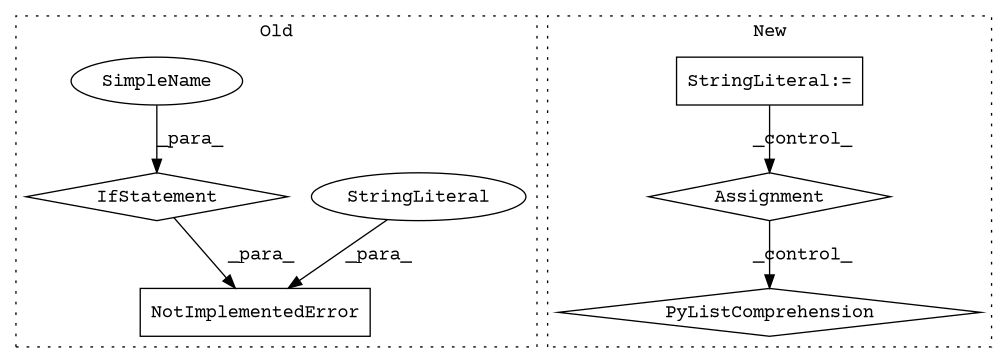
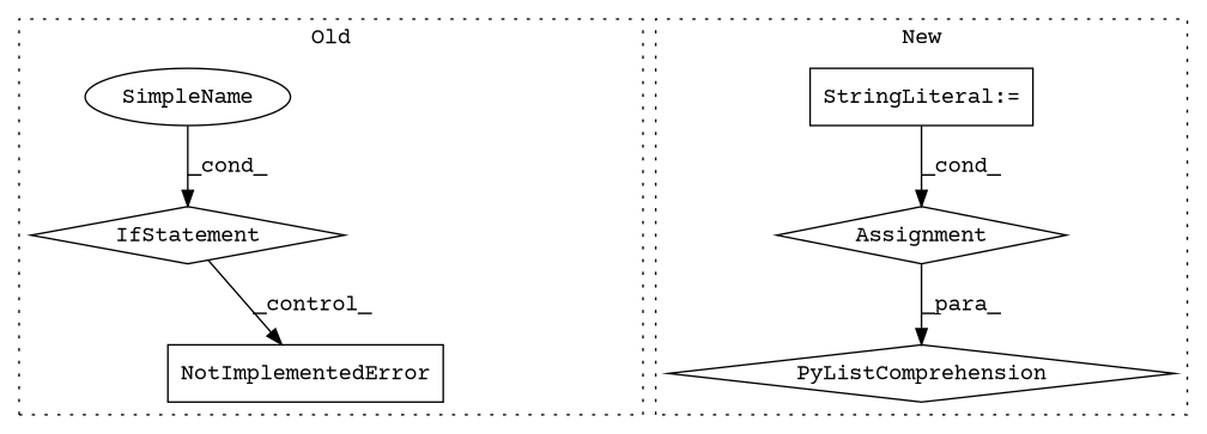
  digraph {
    fontname="Courier Prime"
    node [fontname="Courier Prime" shape=diamond]
    edge [fontname="Courier Prime"]
    n1 [a=32 l="20,1" label=NotImplementedError s="6245,6345" shape=box]
-   n2 [a=45 l=80 label=StringLiteral s=6265 shape=ellipse]
    n3 [a=25 l="4,2" label=IfStatement s="6201,6227"]
    n4 [a=42 label=SimpleName shape=ellipse]
    n5 [a=113 l=31 label=Assignment s=6786]
    n6 [a=7 l=1 label="StringLiteral:=" s=6610 shape=box]
    n7 [a=109 l=134 label=PyListComprehension s=6691]
    subgraph cluster_1 {
      label=Old
      style=dotted
      n1
-     n2
      n3
      n4
    }
    subgraph cluster_2 {
      label=New
      style=dotted
      n5
      n6
      n7
    }
-   n2 -> n1 [label=_para_]
-   n3 -> n1 [label=_para_]
-   n4 -> n3 [label=_para_]
-   n5 -> n7 [label=_control_]
-   n6 -> n5 [label=_control_]
+   n3 -> n1 [label=_control_]
+   n4 -> n3 [label=_cond_]
+   n5 -> n7 [label=_para_]
+   n6 -> n5 [label=_cond_]
  }
